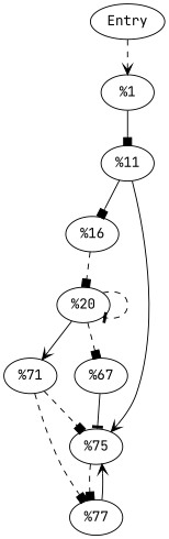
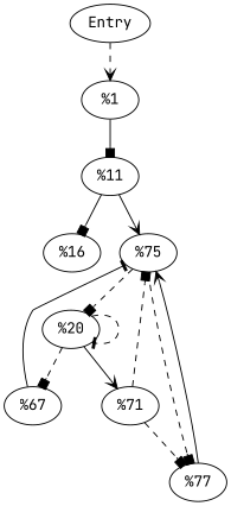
  digraph {
    fontname="JetBrains Mono"
    node [fontname="JetBrains Mono"]
    edge [arrowhead=box fontname="JetBrains Mono" style=dashed]
    n1 [label=Entry]
    n2 [label="%1"]
    n3 [label="%11"]
    n4 [label="%16"]
    n5 [label="%75"]
    n6 [label="%20"]
    n7 [label="%77"]
    n8 [label="%67"]
    n9 [label="%71"]
    n1 -> n2 [arrowhead=vee]
    n2 -> n3 [style=solid]
    n3 -> n4 [style=solid]
    n3 -> n5 [arrowhead=vee style=solid]
-   n4 -> n6
+   n5 -> n6
    n5 -> n7
    n6 -> n6 [arrowhead=tee]
    n6 -> n8
    n6 -> n9 [arrowhead=vee style=solid]
    n7 -> n5 [arrowhead=vee style=solid]
    n8 -> n5 [arrowhead=tee style=solid]
    n9 -> n5
    n9 -> n7
  }
